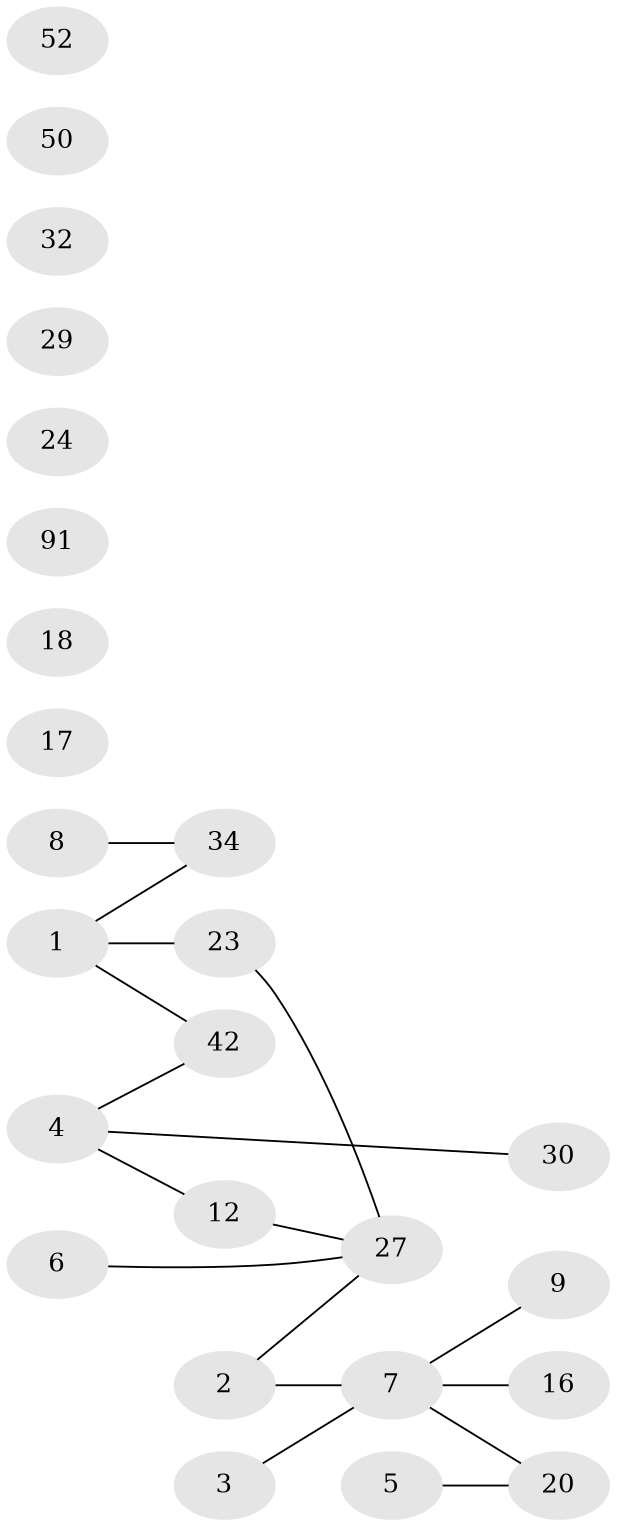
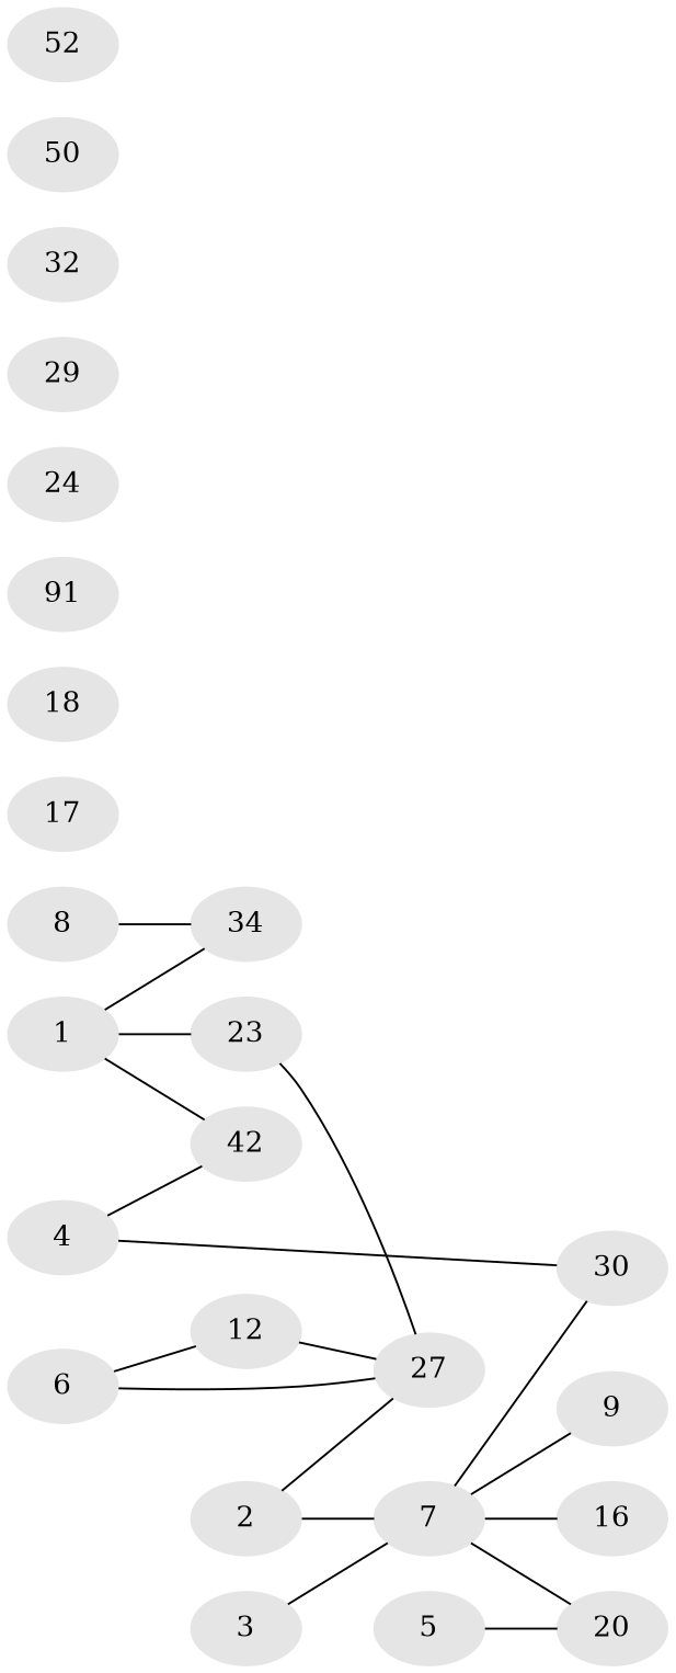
  graph {
    rankdir=LR
    node [color=gray90 style=filled]
    1 [super="+47+25"]
    23
    42 [super="+48"]
    34
    7 [super="+22+39+37+19+10"]
    30 [super="+36"]
    20 [super="+35+38"]
    9 [super="+26"]
    16
    27 [super="+31"]
    2 [super="+11"]
    3 [super="+46"]
    4 [super="+13+15"]
    12 [super="+40+33"]
    5 [super="+43"]
    6
    8
    17
    18
    n20 [label=91]
    24
    29
    32
    50
    52
    1 -- 23
    1 -- 42
    1 -- 34
    23 -- 27
+   7 -- 30
    7 -- 20 [weight=2]
    7 -- 9 [weight=2]
    7 -- 16
    2 -- 7
    2 -- 27
    3 -- 7
    4 -- 42
    4 -- 30
-   4 -- 12
+   6 -- 12
    12 -- 27
    5 -- 20
    6 -- 27
    8 -- 34
  }
